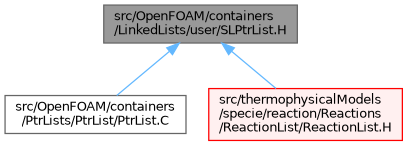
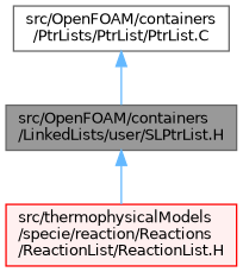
  digraph {
    node [fontname=Helvetica fontsize=10 shape=box style=filled]
    edge [color=steelblue1 dir=back fontname=Helvetica fontsize=10 labelfontname=Helvetica labelfontsize=10 style=solid]
    n1 [color=gray40 fillcolor=grey60 fontcolor=black height=0.2 label="src/OpenFOAM/containers\l/LinkedLists/user/SLPtrList.H" width=0.4]
    n2 [color=grey40 fillcolor=white height=0.2 label="src/OpenFOAM/containers\l/PtrLists/PtrList/PtrList.C" width=0.4]
    n3 [color=red fillcolor="#FFF0F0" height=0.2 label="src/thermophysicalModels\l/specie/reaction/Reactions\l/ReactionList/ReactionList.H" width=0.4]
-   n1 -> n2
+   n2 -> n1
    n1 -> n3
  }
